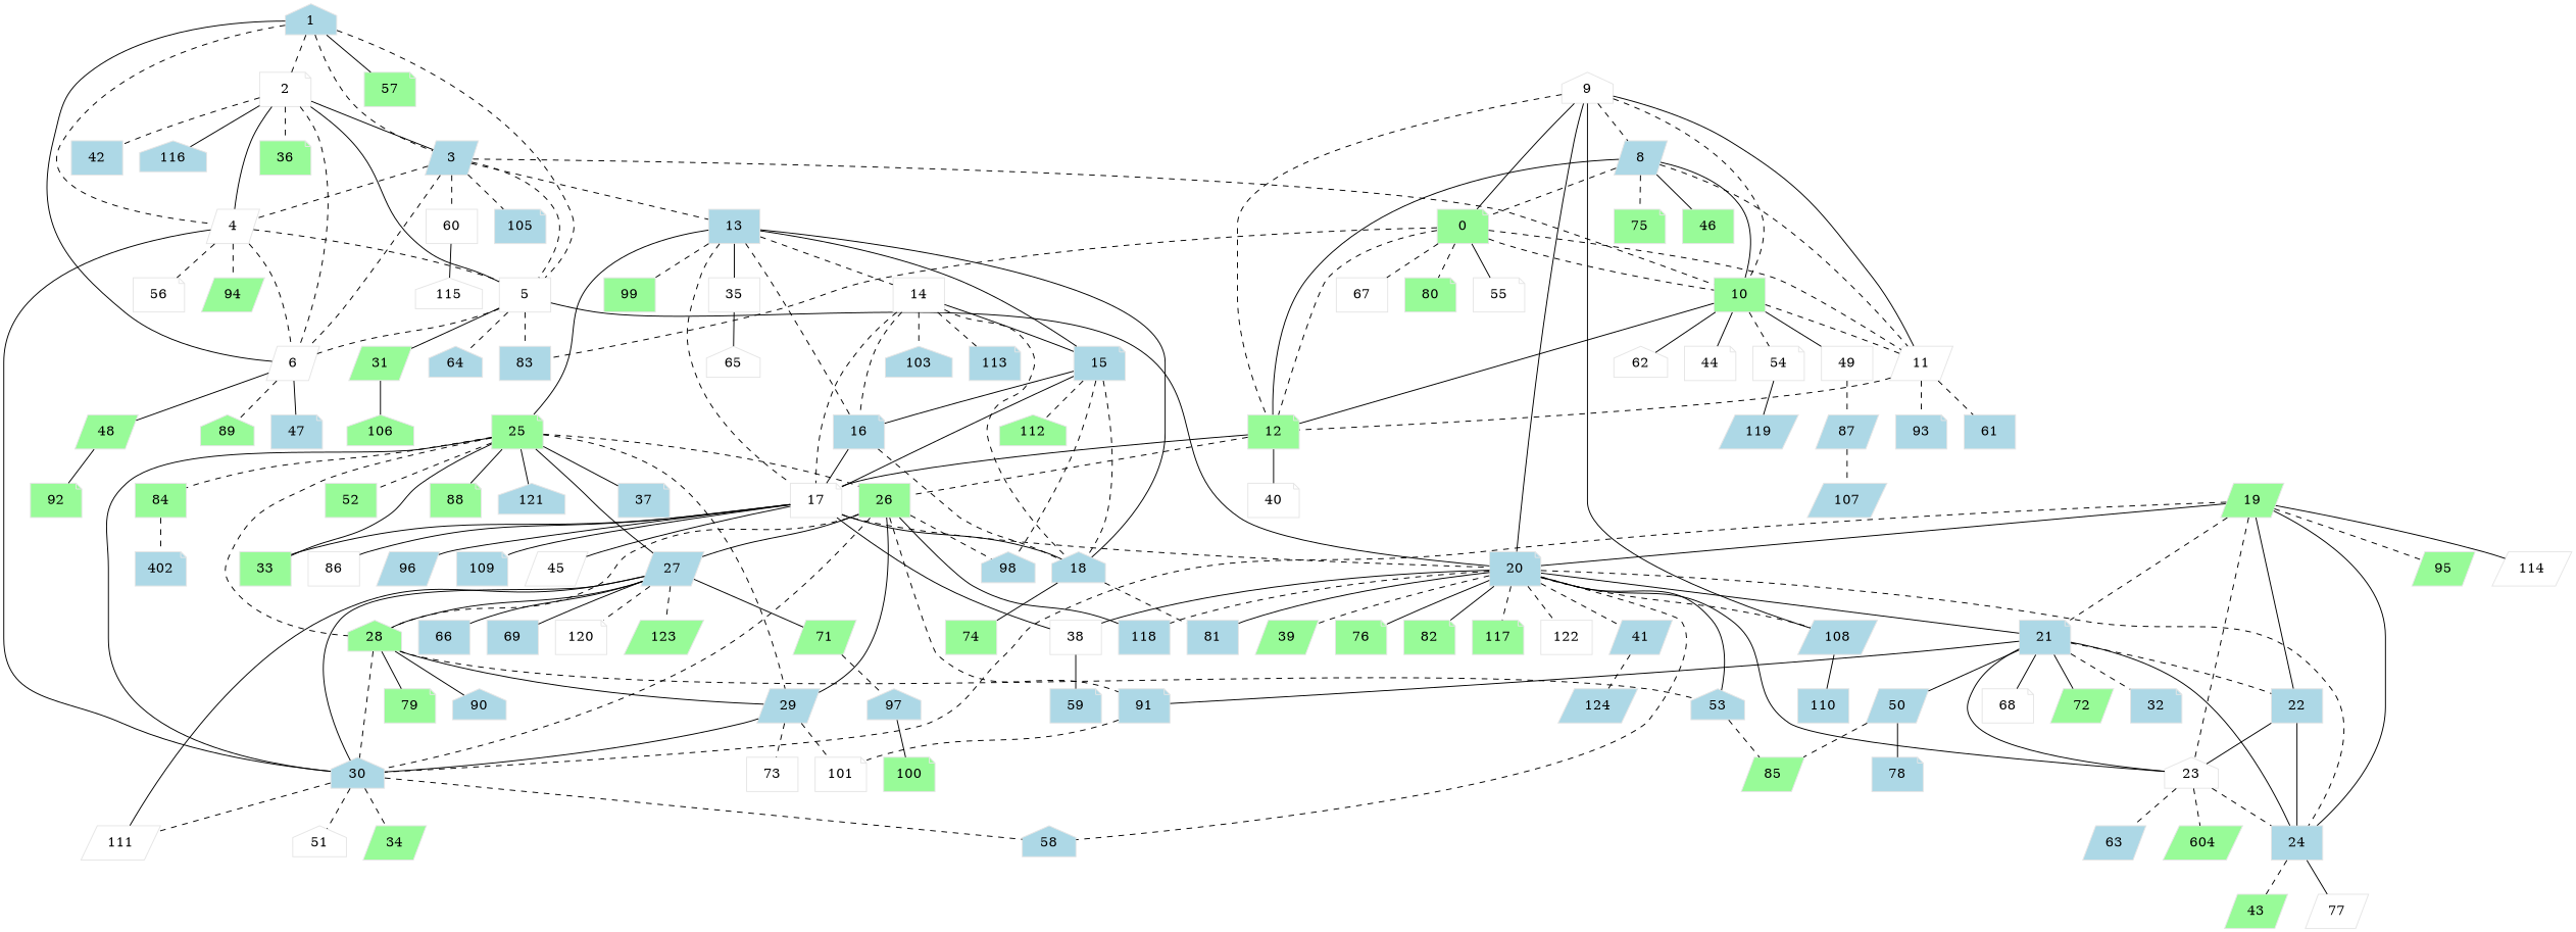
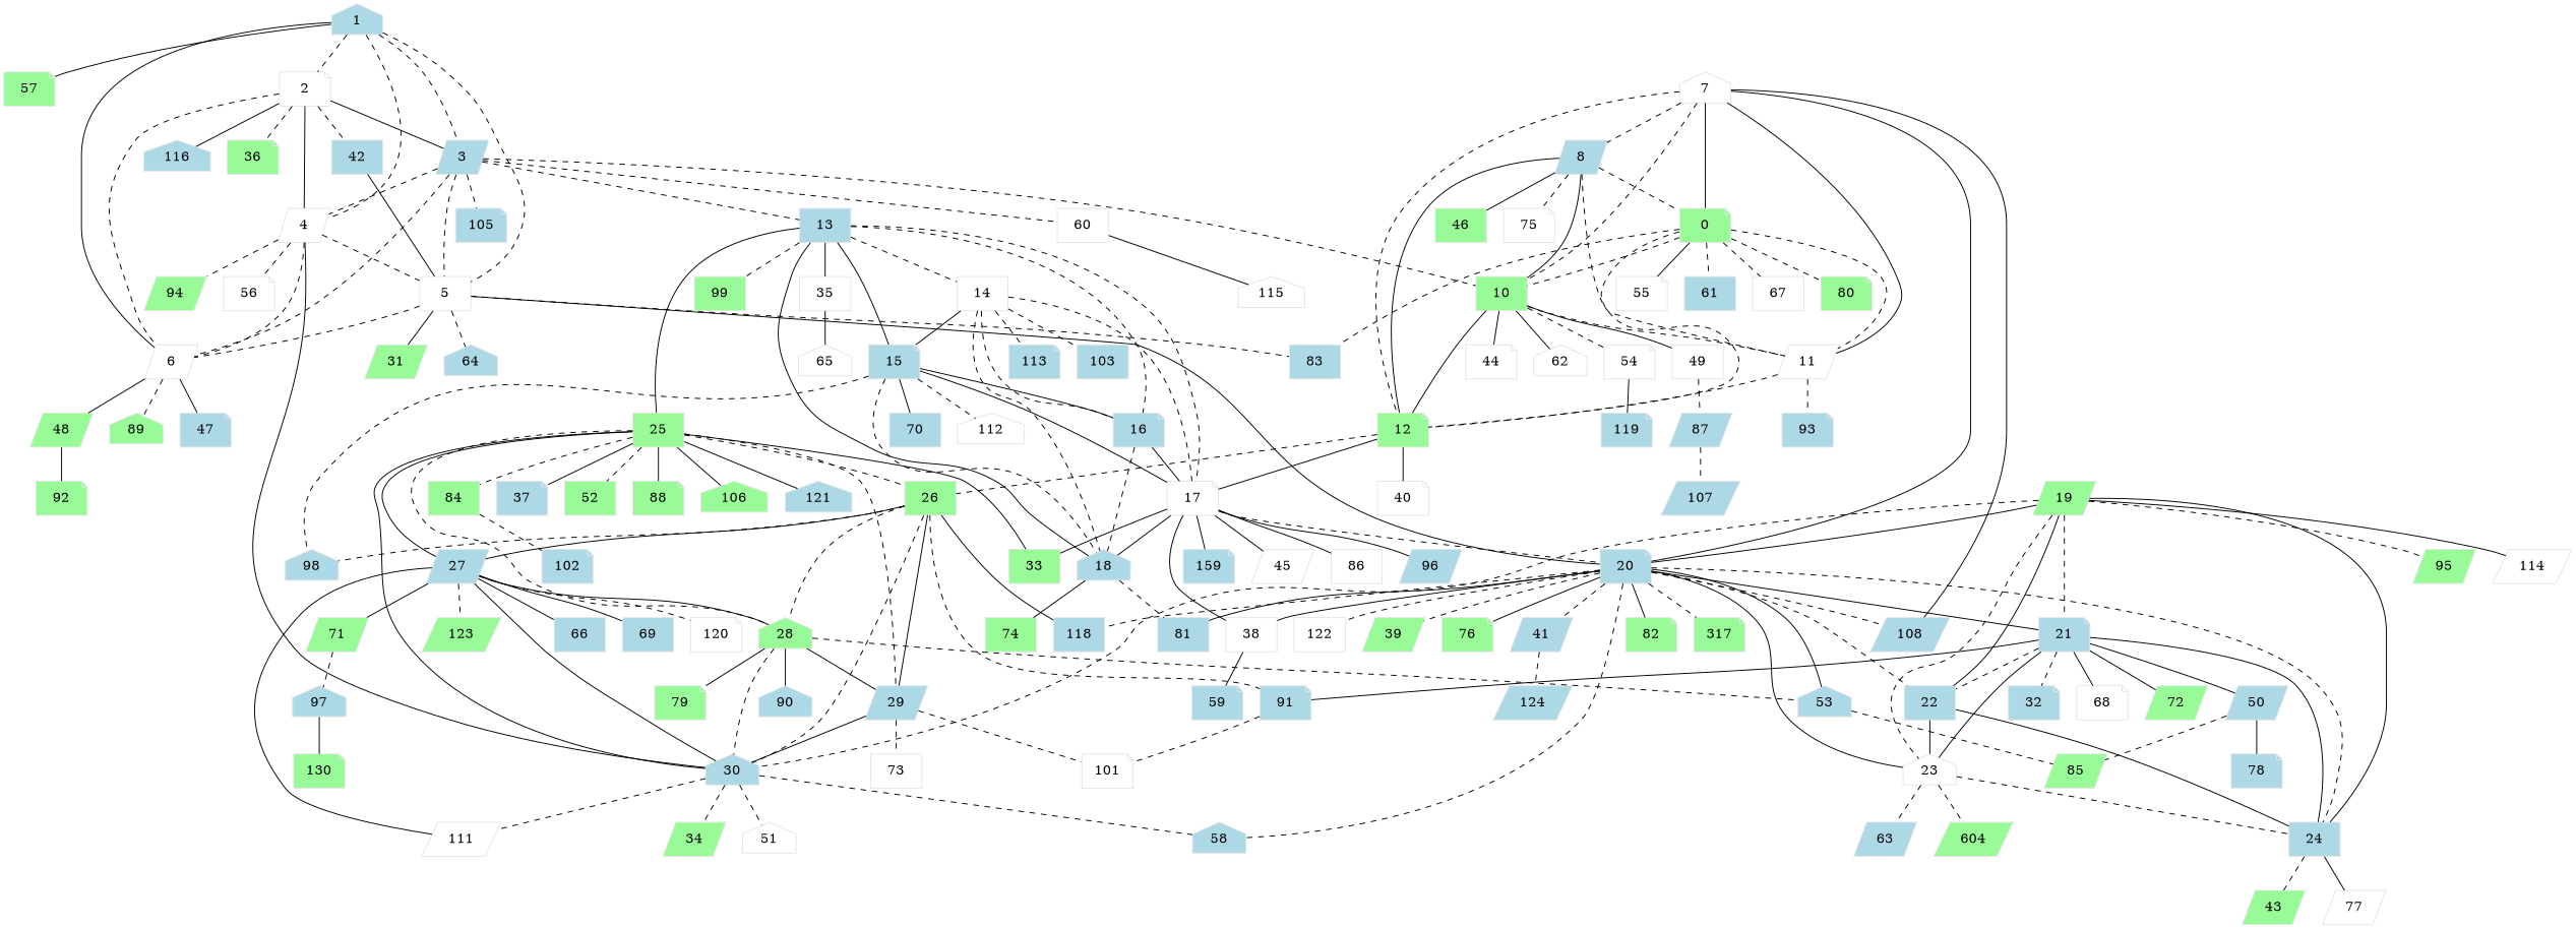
  graph {
    node [color=gray90 fillcolor=lightblue shape=note style=filled]
    edge [style=dashed]
    1 [shape=house]
    2 [fillcolor=white]
    3 [shape=parallelogram]
    4 [fillcolor=white shape=parallelogram]
    5 [fillcolor=white shape=box]
    6 [fillcolor=white shape=parallelogram]
    57 [fillcolor=palegreen]
    36 [fillcolor=palegreen]
    42 [shape=box]
    116 [shape=house]
    10 [fillcolor=palegreen shape=box]
    13 [shape=box]
    60 [fillcolor=white shape=box]
    105
    30 [shape=house]
    56 [fillcolor=white]
    94 [fillcolor=palegreen shape=parallelogram]
    20
    31 [fillcolor=palegreen shape=parallelogram]
    64 [shape=house]
    83 [shape=box]
    47
    48 [fillcolor=palegreen shape=parallelogram]
    89 [fillcolor=palegreen shape=house]
    11 [fillcolor=white shape=parallelogram]
    12 [fillcolor=palegreen]
    44 [fillcolor=white]
    49 [fillcolor=white shape=box]
    54 [fillcolor=white]
    62 [fillcolor=white shape=house]
    17 [fillcolor=white]
    14 [fillcolor=white shape=box]
    15
    16
    18 [shape=house]
-   25 [fillcolor=palegreen]
+   25 [fillcolor=palegreen shape=box]
    35 [fillcolor=white shape=box]
    99 [fillcolor=palegreen shape=box]
    115 [fillcolor=white shape=house]
    58 [shape=house]
    34 [fillcolor=palegreen shape=parallelogram]
    51 [fillcolor=white shape=house]
    111 [fillcolor=white shape=parallelogram]
    108 [shape=parallelogram]
    38 [fillcolor=white shape=box]
    81 [shape=box]
    21
    22 [shape=box]
    23 [fillcolor=white shape=house]
    24 [shape=box]
    39 [fillcolor=palegreen shape=parallelogram]
    41 [shape=parallelogram]
    53 [shape=house]
    76 [fillcolor=palegreen]
    82 [fillcolor=palegreen]
-   117 [fillcolor=palegreen]
+   117 [fillcolor=palegreen label=317]
    118 [shape=box]
    122 [fillcolor=white shape=box]
    92 [fillcolor=palegreen]
-   7 [fillcolor=white shape=house label=9]
+   7 [fillcolor=white shape=house]
    8 [shape=parallelogram]
    n62 [fillcolor=palegreen label=0]
    46 [fillcolor=palegreen shape=box]
-   75 [fillcolor=palegreen]
+   75 [fillcolor=white]
    55 [fillcolor=white]
    61 [shape=box]
    67 [fillcolor=white shape=box]
    80 [fillcolor=palegreen]
    93
    26 [fillcolor=palegreen shape=box]
    40 [fillcolor=white]
-   110 [shape=box]
    87 [shape=parallelogram]
-   119 [shape=parallelogram]
+   119
    33 [fillcolor=palegreen shape=box]
    45 [fillcolor=white shape=parallelogram]
    86 [fillcolor=white shape=box]
    96 [shape=parallelogram]
-   109
+   109 [label=159]
    98 [shape=house]
    91
    27 [shape=parallelogram]
    28 [fillcolor=palegreen shape=house]
    29 [shape=parallelogram]
-   103 [shape=house]
+   103 [shape=box]
    113
-   112 [fillcolor=palegreen shape=house]
+   70 [shape=box]
+   112 [fillcolor=white shape=house]
    74 [fillcolor=palegreen shape=box]
    37
    52 [fillcolor=palegreen shape=box]
    84 [fillcolor=palegreen shape=box]
    88 [fillcolor=palegreen]
    106 [fillcolor=palegreen shape=house]
    121 [shape=house]
    65 [fillcolor=white shape=house]
    59
    19 [fillcolor=palegreen shape=parallelogram]
    95 [fillcolor=palegreen shape=parallelogram]
    114 [fillcolor=white shape=parallelogram]
    32
    50 [shape=parallelogram]
    68 [fillcolor=white]
    72 [fillcolor=palegreen shape=parallelogram]
    63 [shape=parallelogram]
    n106 [fillcolor=palegreen label=604 shape=parallelogram]
    43 [fillcolor=palegreen shape=parallelogram]
    77 [fillcolor=white shape=parallelogram]
    124 [shape=parallelogram]
    85 [fillcolor=palegreen shape=parallelogram]
    78
    101 [fillcolor=white]
    66 [shape=box]
    69 [shape=box]
    71 [fillcolor=palegreen shape=parallelogram]
    120 [fillcolor=white]
    123 [fillcolor=palegreen shape=parallelogram]
    79 [fillcolor=palegreen]
    90 [shape=house]
    73 [fillcolor=white shape=box]
-   102 [label=402]
+   102
    97 [shape=house]
    107 [shape=parallelogram]
-   100 [fillcolor=palegreen]
+   100 [fillcolor=palegreen label=130]
    1 -- 2
    1 -- 3
    1 -- 4
    1 -- 5
    1 -- 6 [style=solid]
    1 -- 57 [style=solid]
    2 -- 3 [style=solid]
    2 -- 4 [style=solid]
-   2 -- 5 [style=solid]
+   42 -- 5 [style=solid]
    2 -- 6
    2 -- 36
    2 -- 42
    2 -- 116 [style=solid]
    3 -- 4
    3 -- 5
    3 -- 6
    3 -- 10
    3 -- 13
    3 -- 60
    3 -- 105
    4 -- 5
    4 -- 6
    4 -- 30 [style=solid]
    4 -- 56
    4 -- 94
    5 -- 6
    5 -- 20 [style=solid]
    5 -- 31 [style=solid]
    5 -- 64
    5 -- 83
    6 -- 47 [style=solid]
    6 -- 48 [style=solid]
    6 -- 89
    10 -- 11
    10 -- 12 [style=solid]
    10 -- 44 [style=solid]
    10 -- 49 [style=solid]
    10 -- 54
    10 -- 62 [style=solid]
    13 -- 17
    13 -- 14
    13 -- 15 [style=solid]
    13 -- 16
    13 -- 18 [style=solid]
    13 -- 25 [style=solid]
    13 -- 35 [style=solid]
    13 -- 99
    60 -- 115 [style=solid]
    30 -- 58
    30 -- 34
    30 -- 51
    30 -- 111
    20 -- 58
    20 -- 108
    20 -- 38 [style=solid]
    20 -- 81 [style=solid]
    20 -- 21 [style=solid]
+   20 -- 22
    20 -- 23 [style=solid]
    20 -- 24
    20 -- 39
    20 -- 41
    20 -- 53 [style=solid]
    20 -- 76 [style=solid]
    20 -- 82 [style=solid]
    20 -- 117
    20 -- 118
    20 -- 122
    48 -- 92 [style=solid]
    11 -- 12
    11 -- 93
    12 -- 17 [style=solid]
    12 -- 26
    12 -- 40 [style=solid]
    49 -- 87
    54 -- 119 [style=solid]
    17 -- 20
    17 -- 18 [style=solid]
    17 -- 38 [style=solid]
    17 -- 33 [style=solid]
    17 -- 45 [style=solid]
    17 -- 86 [style=solid]
    17 -- 96 [style=solid]
    17 -- 109 [style=solid]
    14 -- 17
    14 -- 15 [style=solid]
    14 -- 16
    14 -- 18
    14 -- 103
    14 -- 113
    15 -- 17 [style=solid]
    15 -- 16 [style=solid]
    15 -- 18
    15 -- 98
+   15 -- 70 [style=solid]
    15 -- 112
    16 -- 17 [style=solid]
    16 -- 18
    18 -- 81
    18 -- 74 [style=solid]
    25 -- 30 [style=solid]
    25 -- 26
    25 -- 33 [style=solid]
    25 -- 27 [style=solid]
    25 -- 28
    25 -- 29
    25 -- 37 [style=solid]
    25 -- 52
    25 -- 84
    25 -- 88 [style=solid]
-   31 -- 106 [style=solid]
+   25 -- 106 [style=solid]
    25 -- 121 [style=solid]
    35 -- 65 [style=solid]
-   108 -- 110 [style=solid]
    38 -- 59 [style=solid]
    21 -- 22
    21 -- 23 [style=solid]
    21 -- 24 [style=solid]
    21 -- 91 [style=solid]
    21 -- 32
    21 -- 50 [style=solid]
    21 -- 68 [style=solid]
    21 -- 72 [style=solid]
    22 -- 23 [style=solid]
    22 -- 24 [style=solid]
    23 -- 24
    23 -- 63
    23 -- n106
    24 -- 43
    24 -- 77 [style=solid]
    41 -- 124
    53 -- 85
    7 -- 10
    7 -- 20 [style=solid]
    7 -- 11 [style=solid]
    7 -- 12
    7 -- 108 [style=solid]
    7 -- 8
    7 -- n62 [style=solid]
    8 -- 10 [style=solid]
    8 -- 11
    8 -- 12 [style=solid]
    8 -- n62
    8 -- 46 [style=solid]
    8 -- 75
    n62 -- 10
    n62 -- 83
    n62 -- 11
    n62 -- 12
    n62 -- 55 [style=solid]
-   11 -- 61
+   n62 -- 61
    n62 -- 67
    n62 -- 80
    26 -- 30
    26 -- 118 [style=solid]
    26 -- 98
    26 -- 91
    26 -- 27 [style=solid]
    26 -- 28
    26 -- 29 [style=solid]
    87 -- 107
    91 -- 101
    27 -- 30 [style=solid]
    27 -- 111 [style=solid]
    27 -- 28 [style=solid]
    27 -- 66 [style=solid]
    27 -- 69 [style=solid]
    27 -- 71 [style=solid]
    27 -- 120
    27 -- 123
    28 -- 30
    28 -- 53
    28 -- 29 [style=solid]
    28 -- 79 [style=solid]
    28 -- 90 [style=solid]
    29 -- 30 [style=solid]
    29 -- 101
    29 -- 73
    84 -- 102
    19 -- 30
    19 -- 20 [style=solid]
    19 -- 21
    19 -- 22 [style=solid]
    19 -- 23
    19 -- 24 [style=solid]
    19 -- 95
    19 -- 114 [style=solid]
    50 -- 85
    50 -- 78 [style=solid]
    71 -- 97
    97 -- 100 [style=solid]
  }
